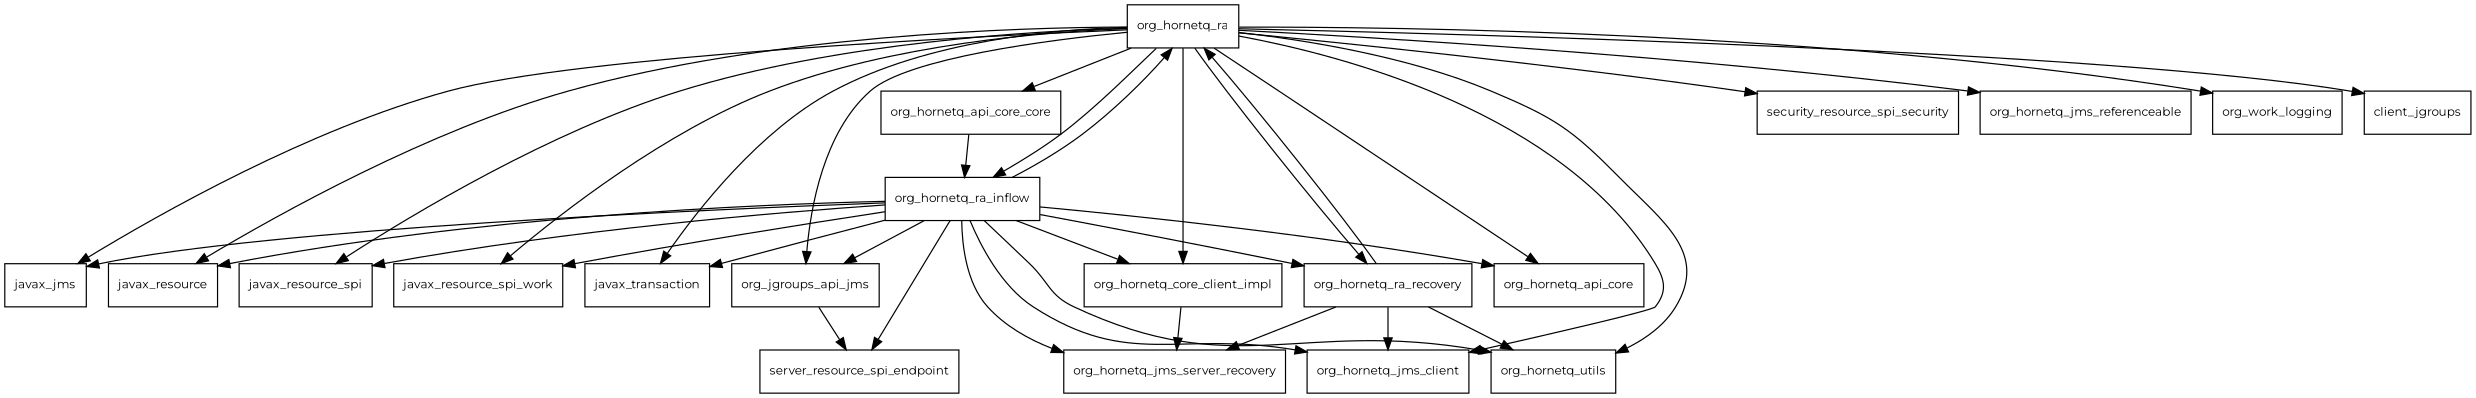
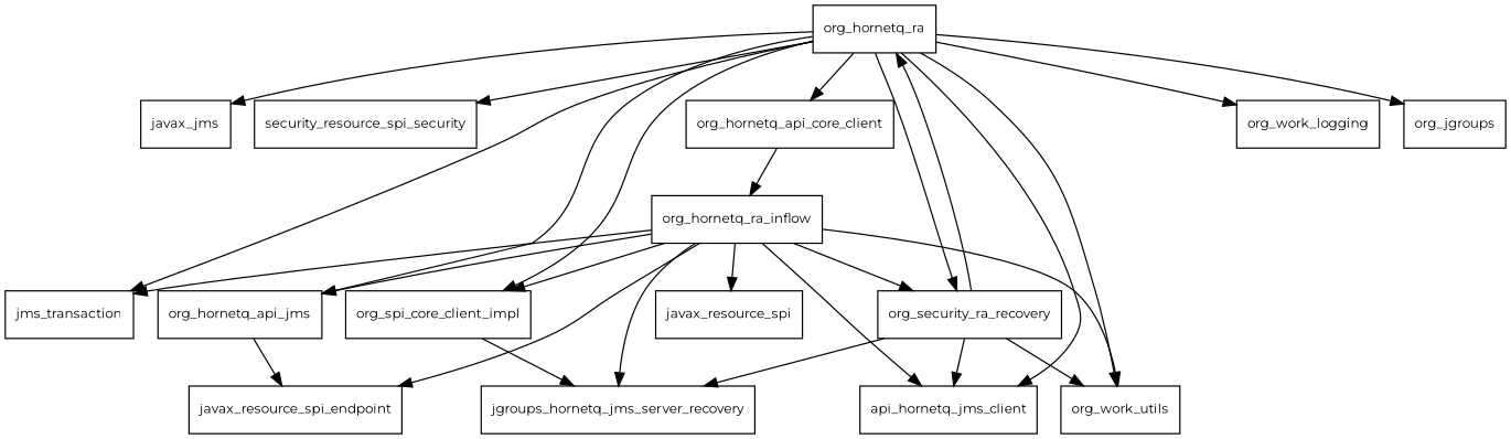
  digraph {
    fontname=Montserrat
    node [fontname=Montserrat fontsize=10.0 shape=box]
    edge [fontname=Montserrat]
    org_hornetq_ra
    javax_jms
-   javax_resource
    javax_resource_spi
    n5 [label=security_resource_spi_security]
-   javax_resource_spi_work
-   javax_transaction
-   org_hornetq_api_core
-   org_hornetq_api_core_client [label=org_hornetq_api_core_core]
-   org_hornetq_api_jms [label=org_jgroups_api_jms]
-   org_hornetq_core_client_impl
-   org_hornetq_jms_client
-   org_hornetq_jms_referenceable
+   javax_transaction [label=jms_transaction]
+   org_hornetq_api_core_client
+   org_hornetq_api_jms
+   org_hornetq_core_client_impl [label=org_spi_core_client_impl]
+   org_hornetq_jms_client [label=api_hornetq_jms_client]
    org_hornetq_ra_inflow
-   org_hornetq_ra_recovery
-   org_hornetq_utils
+   org_hornetq_ra_recovery [label=org_security_ra_recovery]
+   org_hornetq_utils [label=org_work_utils]
    n17 [label=org_work_logging]
-   org_jgroups [label=client_jgroups]
-   javax_resource_spi_endpoint [label=server_resource_spi_endpoint]
-   org_hornetq_jms_server_recovery
+   org_jgroups
+   javax_resource_spi_endpoint
+   org_hornetq_jms_server_recovery [label=jgroups_hornetq_jms_server_recovery]
    org_hornetq_ra -> javax_jms
-   org_hornetq_ra -> javax_resource
-   org_hornetq_ra -> javax_resource_spi
    org_hornetq_ra -> n5
-   org_hornetq_ra -> javax_resource_spi_work
    org_hornetq_ra -> javax_transaction
-   org_hornetq_ra -> org_hornetq_api_core
    org_hornetq_ra -> org_hornetq_api_core_client
    org_hornetq_ra -> org_hornetq_api_jms
    org_hornetq_ra -> org_hornetq_core_client_impl
    org_hornetq_ra -> org_hornetq_jms_client
-   org_hornetq_ra -> org_hornetq_jms_referenceable
-   org_hornetq_ra -> org_hornetq_ra_inflow
    org_hornetq_ra -> org_hornetq_ra_recovery
    org_hornetq_ra -> org_hornetq_utils
    org_hornetq_ra -> n17
    org_hornetq_ra -> org_jgroups
    org_hornetq_api_core_client -> org_hornetq_ra_inflow
    org_hornetq_api_jms -> javax_resource_spi_endpoint
    org_hornetq_core_client_impl -> org_hornetq_jms_server_recovery
-   org_hornetq_ra_inflow -> org_hornetq_ra
-   org_hornetq_ra_inflow -> javax_jms
-   org_hornetq_ra_inflow -> javax_resource
    org_hornetq_ra_inflow -> javax_resource_spi
-   org_hornetq_ra_inflow -> javax_resource_spi_work
    org_hornetq_ra_inflow -> javax_transaction
-   org_hornetq_ra_inflow -> org_hornetq_api_core
    org_hornetq_ra_inflow -> org_hornetq_api_jms
    org_hornetq_ra_inflow -> org_hornetq_core_client_impl
    org_hornetq_ra_inflow -> org_hornetq_jms_client
    org_hornetq_ra_inflow -> org_hornetq_ra_recovery
    org_hornetq_ra_inflow -> org_hornetq_utils
    org_hornetq_ra_inflow -> javax_resource_spi_endpoint
    org_hornetq_ra_inflow -> org_hornetq_jms_server_recovery
    org_hornetq_ra_recovery -> org_hornetq_ra
    org_hornetq_ra_recovery -> org_hornetq_jms_client
    org_hornetq_ra_recovery -> org_hornetq_utils
    org_hornetq_ra_recovery -> org_hornetq_jms_server_recovery
  }
